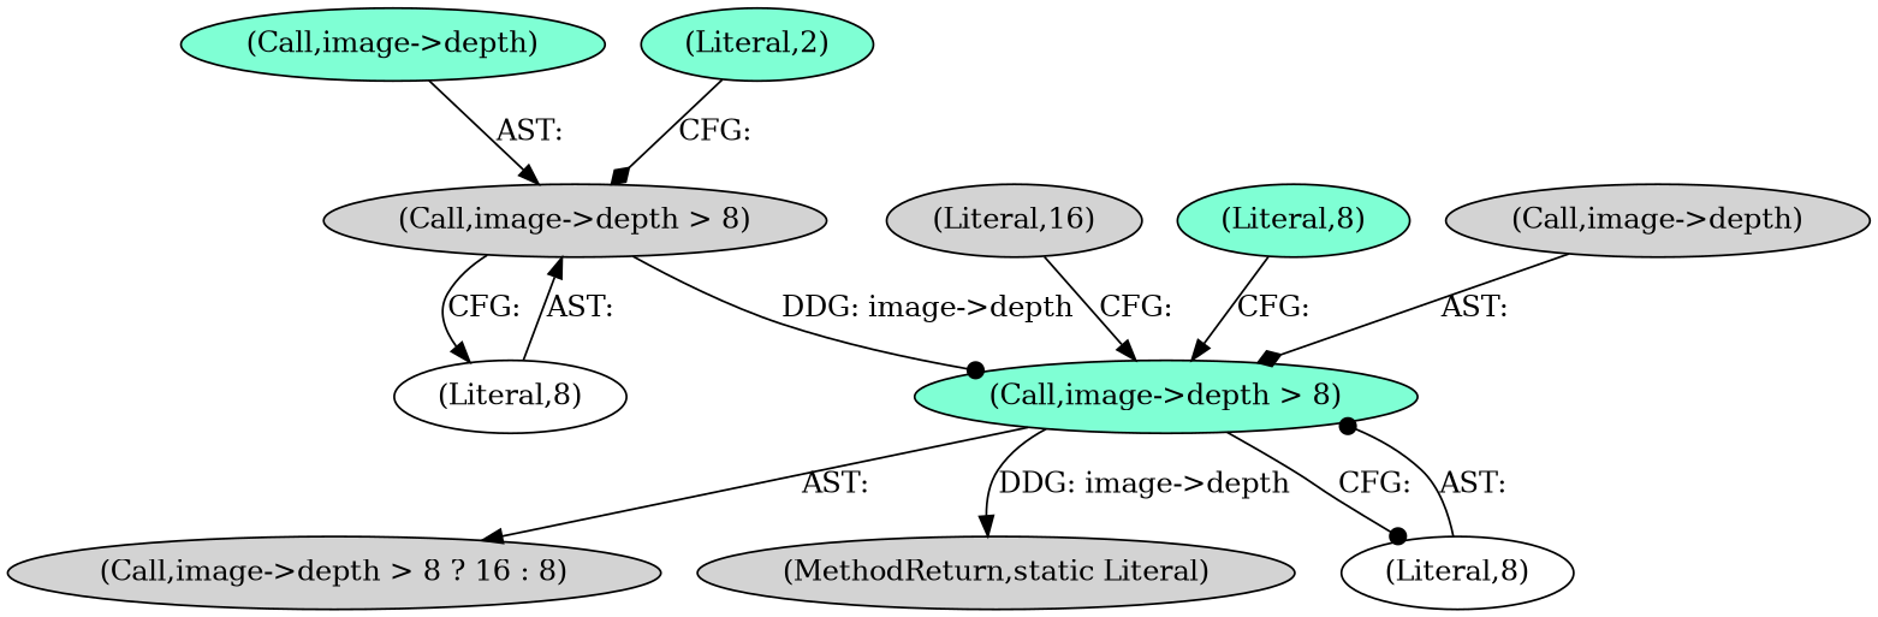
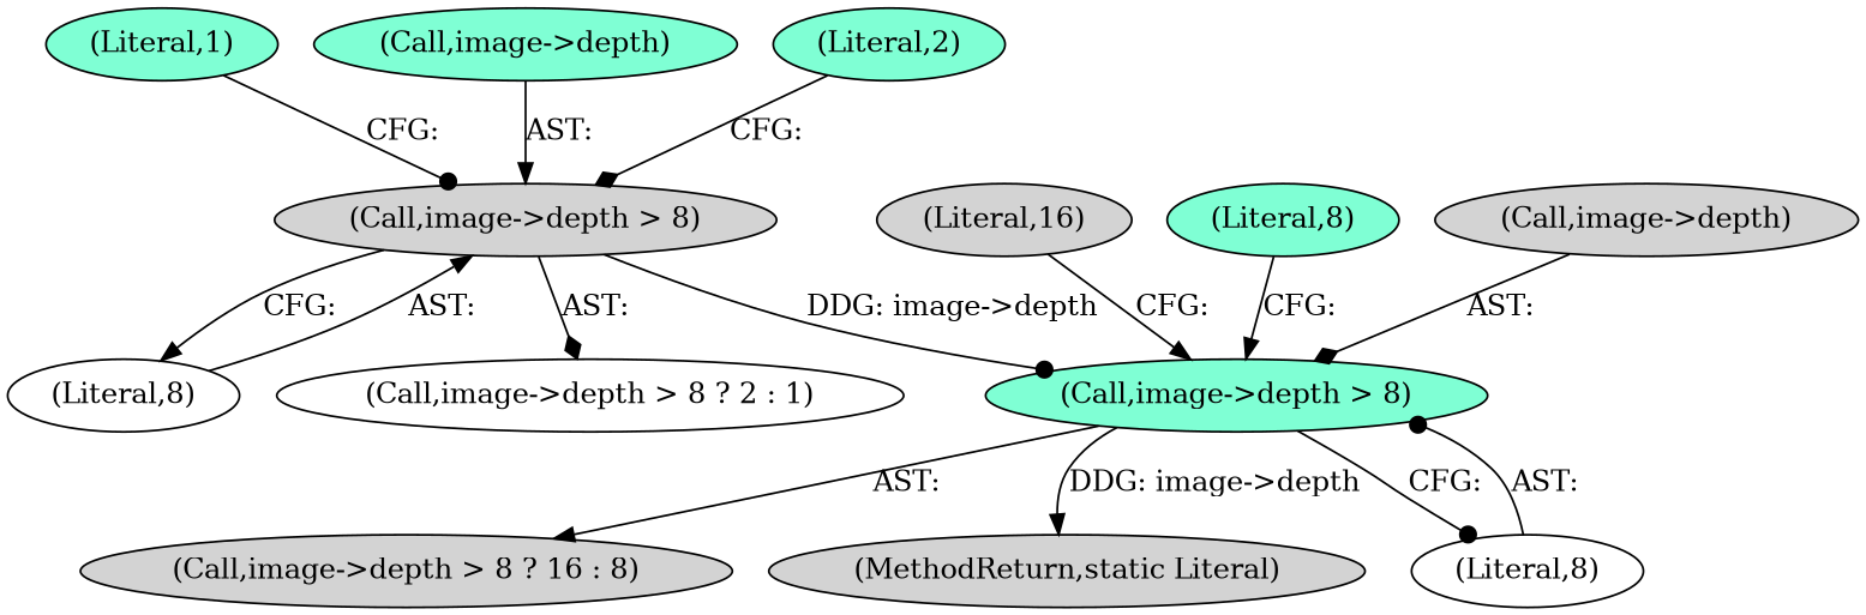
  digraph {
    node [fillcolor=aquamarine style=filled]
    edge [arrowhead=normal]
    n1 [label="(Call,image->depth > 8)"]
    n2 [fillcolor=lightgrey label="(Call,image->depth > 8 ? 16 : 8)"]
    n3 [fillcolor=lightgrey label="(MethodReturn,static Literal)"]
    n4 [fillcolor=white label="(Literal,8)"]
    n5 [fillcolor=lightgrey label="(Call,image->depth > 8)"]
    n6 [fillcolor=white label="(Literal,8)"]
+   n7 [fillcolor=white label="(Call,image->depth > 8 ? 2 : 1)"]
    n8 [fillcolor=lightgrey label="(Literal,16)"]
+   n9 [label="(Literal,1)"]
    n10 [label="(Call,image->depth)"]
    n11 [label="(Literal,2)"]
    n12 [label="(Literal,8)"]
    n13 [fillcolor=lightgrey label="(Call,image->depth)"]
    n1 -> n2 [label="AST: "]
    n1 -> n3 [label="DDG: image->depth"]
    n1 -> n4 [arrowhead=dot label="CFG: "]
    n4 -> n1 [arrowhead=dot label="AST: "]
    n5 -> n1 [arrowhead=dot label="DDG: image->depth"]
    n5 -> n6 [label="CFG: "]
+   n5 -> n7 [arrowhead=diamond label="AST: "]
    n6 -> n5 [label="AST: "]
    n8 -> n1 [label="CFG: "]
+   n9 -> n5 [arrowhead=dot label="CFG: "]
    n10 -> n5 [label="AST: "]
    n11 -> n5 [arrowhead=diamond label="CFG: "]
    n12 -> n1 [label="CFG: "]
    n13 -> n1 [arrowhead=diamond label="AST: "]
  }
